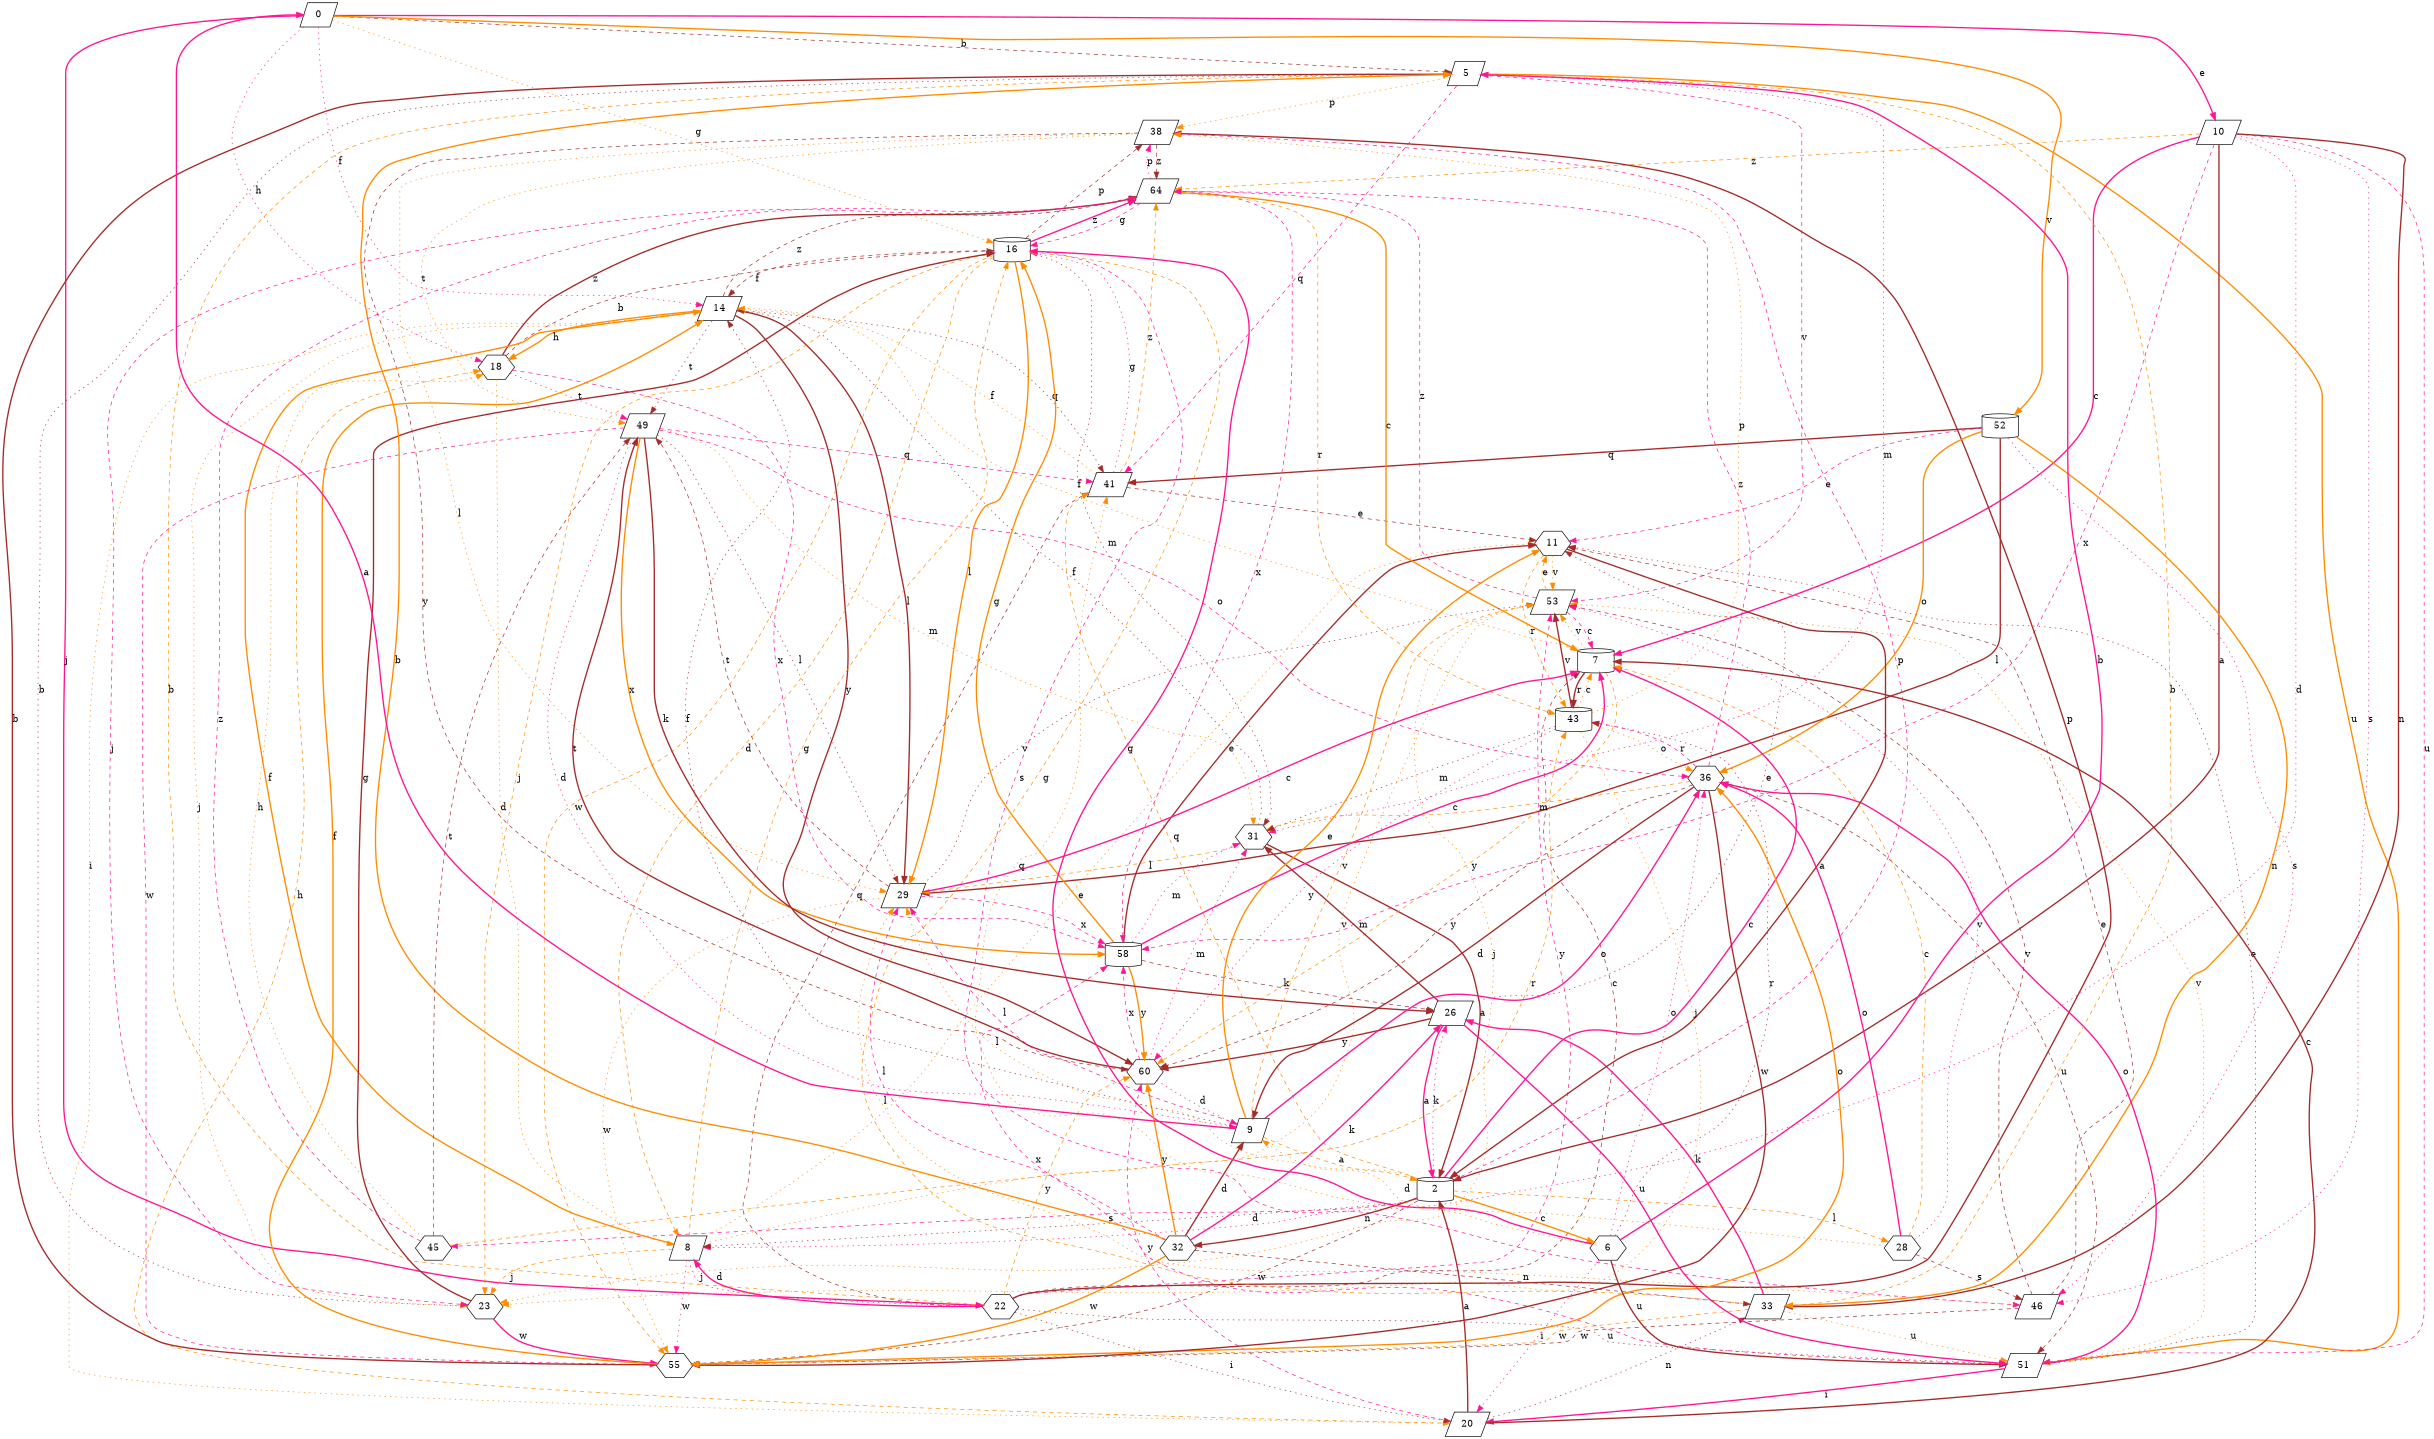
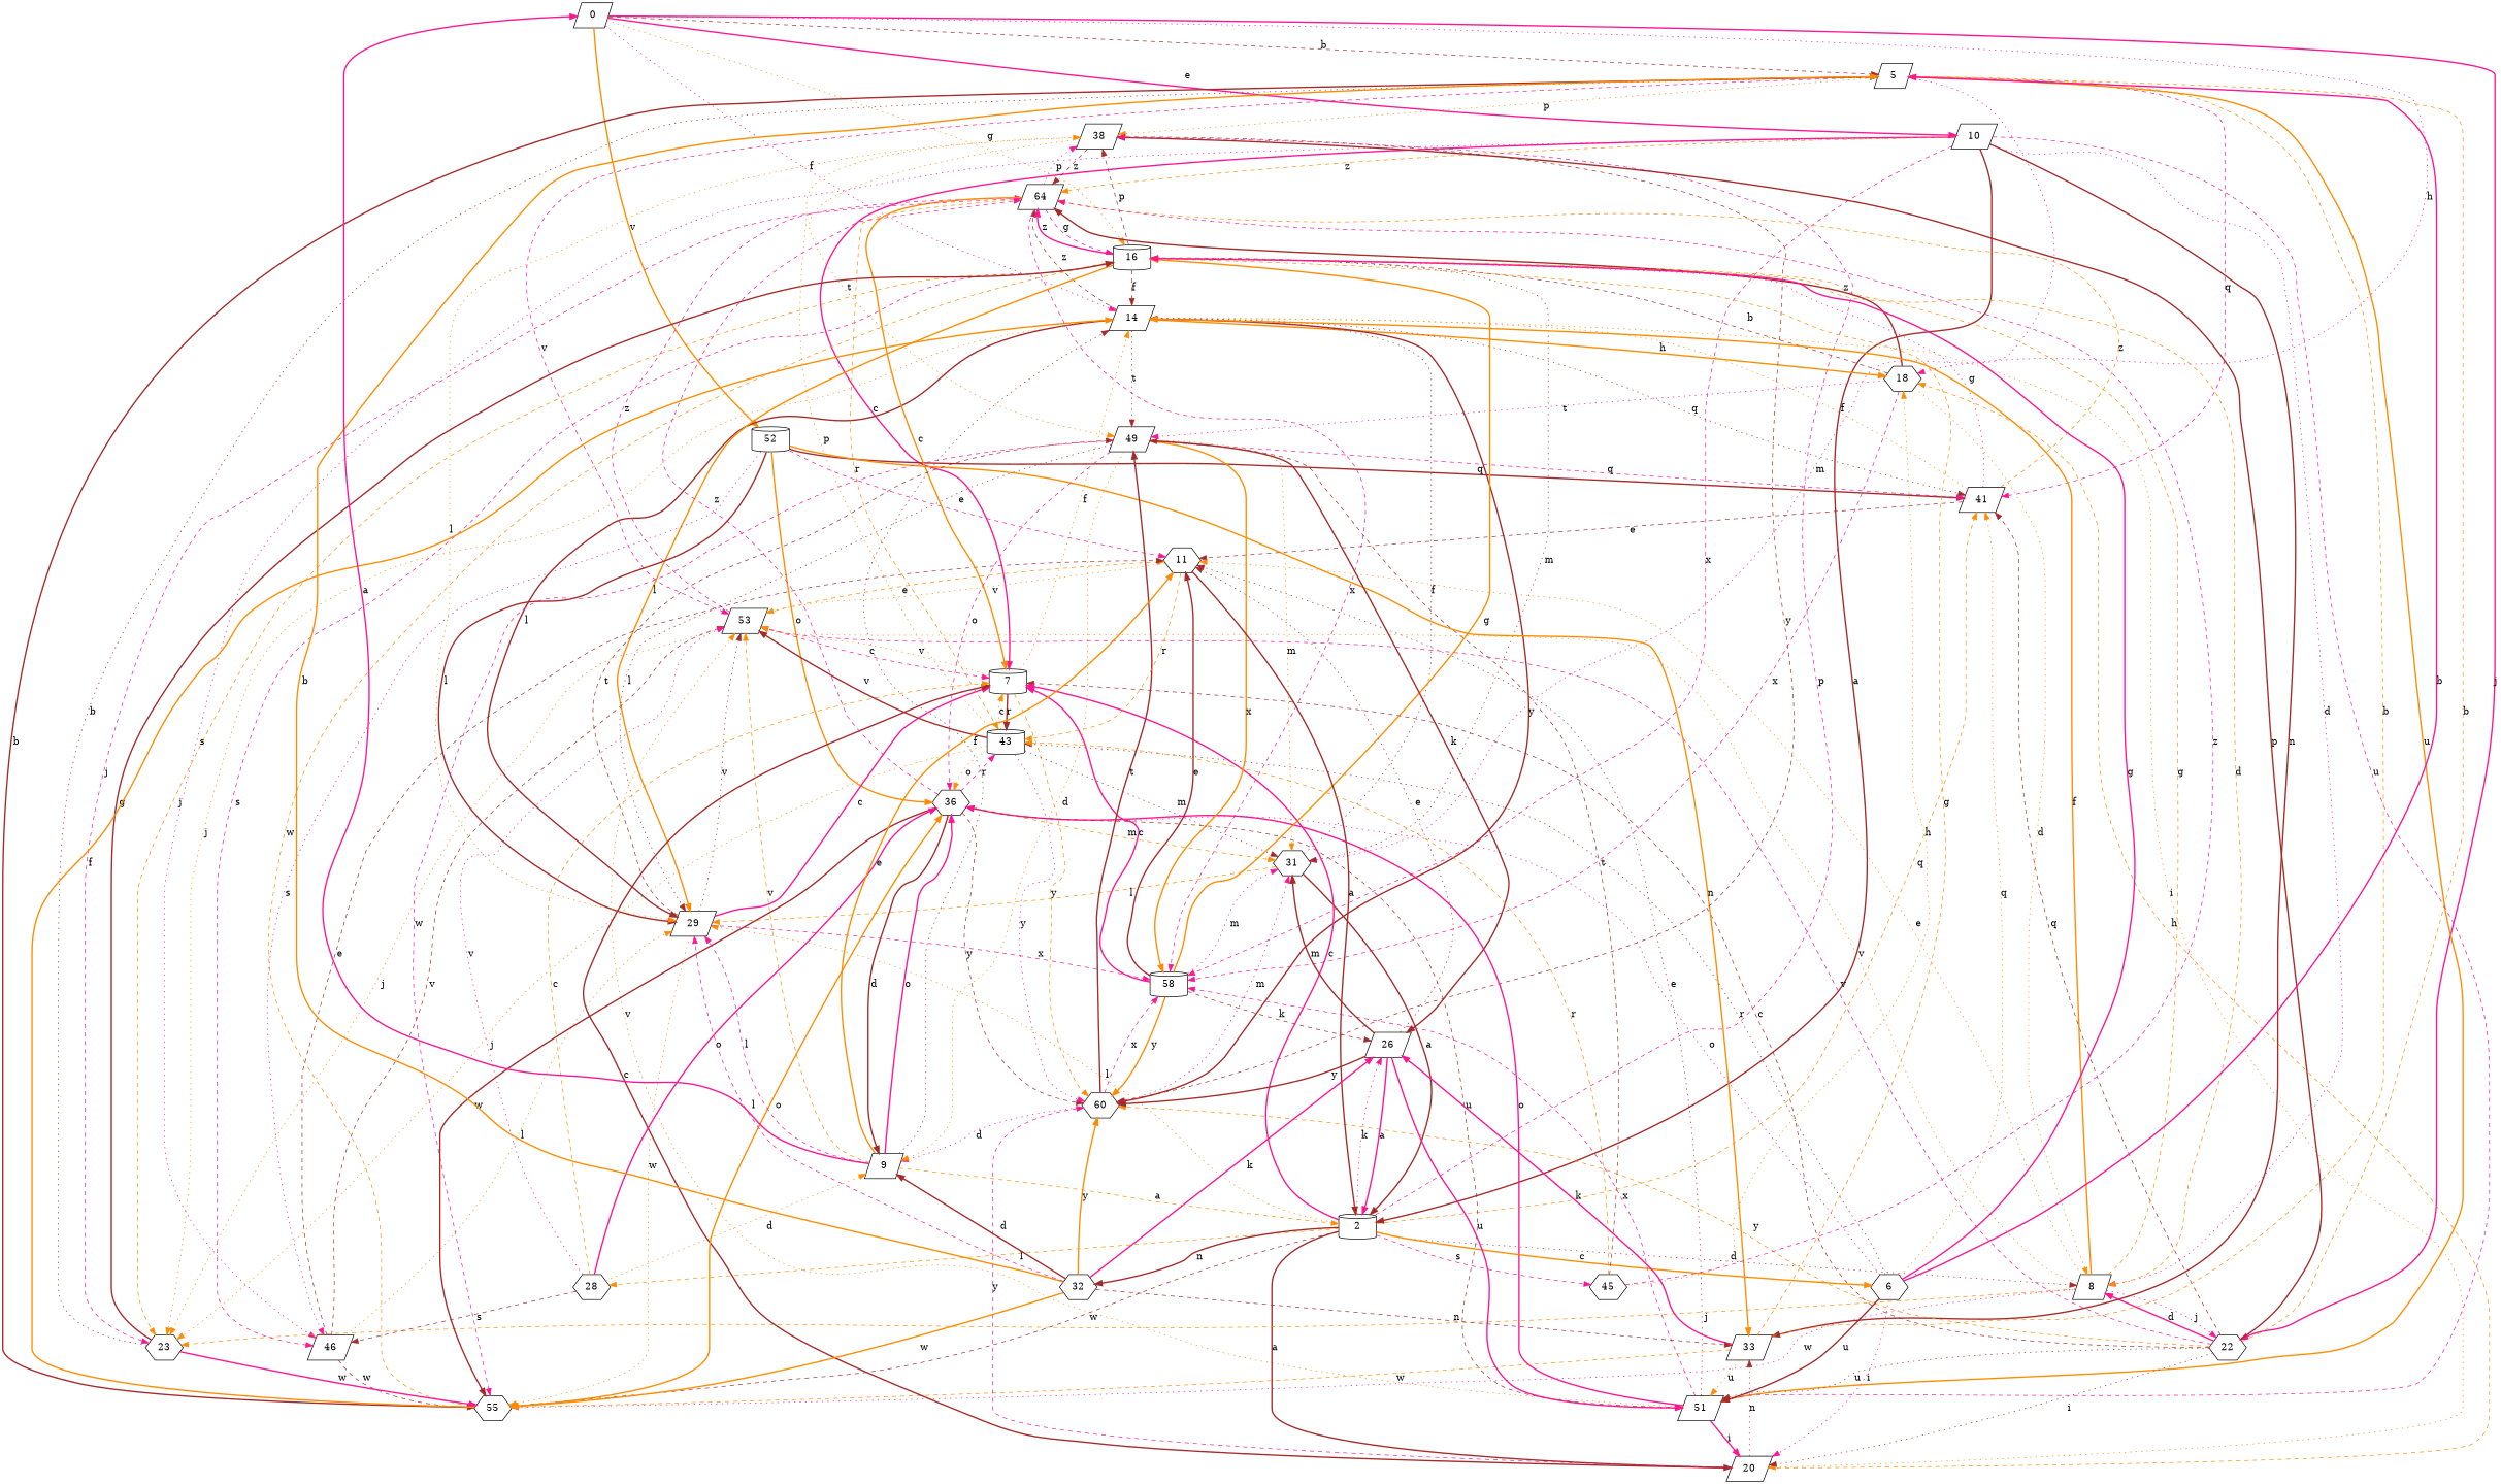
  strict digraph {
    node [shape=parallelogram]
    edge [color=darkorange style=dashed]
    0
    5
    10
    14
    16 [shape=cylinder]
    18 [shape=hexagon]
    22 [shape=hexagon]
    52 [shape=cylinder]
    38
    41
    31 [shape=hexagon]
    51
    53
    2 [shape=cylinder]
    7 [shape=cylinder]
    8
    33
    46
    58 [shape=cylinder]
    64
    29
    20
    60 [shape=hexagon]
    23 [shape=hexagon]
    49
    55 [shape=hexagon]
    36 [shape=hexagon]
    11 [shape=hexagon]
    6 [shape=hexagon]
    26
    28 [shape=hexagon]
    32 [shape=hexagon]
    45 [shape=hexagon]
    43 [shape=cylinder]
    9
    0 -> 5 [color=brown label=b]
    0 -> 10 [color=deeppink label=e style=bold]
    0 -> 14 [color=deeppink label=f style=dotted]
    0 -> 16 [label=g style=dotted]
    0 -> 18 [color=deeppink label=h style=dotted]
    0 -> 22 [color=deeppink label=j style=bold]
    0 -> 52 [label=v style=bold]
    5 -> 38 [label=p style=dotted]
    5 -> 41 [color=deeppink label=q]
    5 -> 31 [color=deeppink label=m style=dotted]
    5 -> 51 [label=u style=bold]
    5 -> 53 [color=deeppink label=v]
    10 -> 51 [color=deeppink label=u]
    10 -> 2 [color=brown label=a style=bold]
    10 -> 7 [color=deeppink label=c style=bold]
    10 -> 8 [color=deeppink label=d style=dotted]
    10 -> 33 [color=brown label=n style=bold]
    10 -> 46 [color=deeppink label=s style=dotted]
    10 -> 58 [color=deeppink label=x]
    10 -> 64 [label=z]
    14 -> 18 [label=h style=bold]
    14 -> 41 [color=brown label=q style=dotted]
    14 -> 64 [color=brown label=z]
    14 -> 29 [color=brown label=l style=bold]
    14 -> 20 [label=i style=dotted]
    14 -> 60 [color=brown label=y style=bold]
    14 -> 23 [label=j style=dotted]
    14 -> 49 [color=brown label=t style=dotted]
    16 -> 14 [color=brown label=f]
    16 -> 38 [color=brown label=p]
    16 -> 31 [color=brown label=m style=dotted]
    16 -> 8 [label=d]
    16 -> 46 [color=deeppink label=s]
    16 -> 64 [color=deeppink label=z style=bold]
    16 -> 29 [label=l style=bold]
    16 -> 23 [label=j]
    16 -> 55 [label=w]
    18 -> 16 [color=brown label=b]
    18 -> 8 [label=d style=dotted]
    18 -> 58 [color=deeppink label=x]
    18 -> 64 [color=brown label=z style=bold]
    18 -> 49 [color=deeppink label=t style=dotted]
    22 -> 5 [label=b]
    22 -> 38 [color=brown label=p style=bold]
    22 -> 41 [color=brown label=q]
    22 -> 51 [color=brown label=u style=dotted]
-   22 -> 53 [color=deeppink label=y]
+   22 -> 53 [color=deeppink label=v]
    22 -> 7 [color=brown label=c]
    22 -> 8 [color=deeppink label=d style=bold]
    22 -> 20 [color=brown label=i style=dotted]
    22 -> 60 [label=y]
    52 -> 41 [color=brown label=q style=bold]
    52 -> 33 [label=n style=bold]
    52 -> 46 [color=deeppink label=s style=dotted]
    52 -> 29 [color=brown label=l style=bold]
    52 -> 36 [label=o style=bold]
    52 -> 11 [color=deeppink label=e]
    38 -> 64 [color=brown label=z]
    38 -> 29 [label=l style=dotted]
    38 -> 60 [color=brown label=y]
    38 -> 49 [label=t style=dotted]
    41 -> 14 [label=f style=dotted]
    41 -> 16 [color=deeppink label=g style=dotted]
    41 -> 64 [label=z]
    41 -> 11 [color=brown label=e]
    31 -> 14 [color=brown label=f style=dotted]
    31 -> 2 [color=brown label=a style=bold]
    31 -> 29 [label=l]
    51 -> 53 [label=v style=dotted]
    51 -> 58 [color=deeppink label=x]
    51 -> 20 [color=deeppink label=i style=bold]
    51 -> 36 [color=deeppink label=o style=bold]
    51 -> 11 [color=brown label=e style=dotted]
    53 -> 7 [color=deeppink label=c]
    53 -> 64 [color=deeppink label=z]
    53 -> 23 [label=j style=dotted]
    53 -> 11 [label=e]
    2 -> 38 [color=deeppink label=p]
    2 -> 41 [label=q]
    2 -> 7 [color=deeppink label=c style=bold]
    2 -> 8 [color=brown label=d style=dotted]
    2 -> 29 [label=l style=dotted]
    2 -> 55 [color=brown label=w]
    2 -> 6 [label=c style=bold]
    2 -> 26 [color=deeppink label=k style=dotted]
    2 -> 28 [label=l]
    2 -> 32 [color=brown label=n style=bold]
    2 -> 45 [color=deeppink label=s]
    7 -> 14 [label=f style=dotted]
    7 -> 53 [label=v style=dotted]
    7 -> 60 [label=y]
    7 -> 43 [color=brown label=r style=bold]
    8 -> 14 [label=f style=bold]
    8 -> 16 [label=g]
    8 -> 22 [color=deeppink label=j style=dotted]
    8 -> 53 [label=v style=dotted]
    8 -> 23 [label=j]
    8 -> 55 [color=deeppink label=w style=dotted]
    8 -> 11 [label=e style=dotted]
    33 -> 5 [label=b]
    33 -> 16 [label=g]
    33 -> 51 [label=u style=dotted]
    33 -> 55 [label=w]
    33 -> 26 [color=deeppink label=k style=bold]
    46 -> 53 [color=brown label=v]
    46 -> 29 [label=l style=dotted]
    46 -> 55 [color=brown label=w]
    46 -> 11 [color=brown label=e]
    58 -> 16 [label=g style=bold]
    58 -> 31 [color=deeppink label=m style=dotted]
    58 -> 7 [color=deeppink label=c style=bold]
    58 -> 60 [label=y style=bold]
    58 -> 11 [color=brown label=e style=bold]
    58 -> 26 [color=brown label=k]
    64 -> 16 [color=deeppink label=g]
    64 -> 38 [color=deeppink label=p style=dotted]
    64 -> 7 [label=c style=bold]
    64 -> 58 [color=deeppink label=x]
    64 -> 23 [color=deeppink label=j]
    64 -> 43 [label=r]
    29 -> 53 [color=brown label=v style=dotted]
    29 -> 7 [color=deeppink label=c style=bold]
    29 -> 58 [color=deeppink label=x]
    29 -> 49 [color=brown label=t]
    29 -> 55 [label=w style=dotted]
    20 -> 18 [label=h]
-   20 -> 2 [color=brown label=a style=bold]
+   2 -> 20 [color=brown label=a style=bold]
    20 -> 7 [color=brown label=c style=bold]
    20 -> 33 [color=brown label=n style=dotted]
    20 -> 60 [color=deeppink label=y]
    60 -> 31 [color=deeppink label=m style=dotted]
    60 -> 58 [color=deeppink label=x]
    60 -> 49 [color=brown label=t style=bold]
    60 -> 9 [color=deeppink label=d style=dotted]
    23 -> 5 [color=brown label=b style=dotted]
    23 -> 16 [color=brown label=g style=bold]
    23 -> 55 [color=deeppink label=w style=bold]
    49 -> 41 [color=deeppink label=q]
    49 -> 31 [label=m style=dotted]
    49 -> 58 [label=x style=bold]
    49 -> 29 [color=brown label=l style=dotted]
    49 -> 55 [color=deeppink label=w]
    49 -> 36 [color=deeppink label=o]
    49 -> 26 [color=brown label=k style=bold]
-   49 -> 9 [color=deeppink label=d style=dotted]
+   49 -> 9 [label=d style=dotted]
    55 -> 5 [color=brown label=b style=bold]
    55 -> 14 [label=f style=bold]
    55 -> 36 [label=o style=bold]
    36 -> 31 [label=m]
    36 -> 51 [color=brown label=u]
    36 -> 64 [color=deeppink label=z]
    36 -> 60 [color=brown label=y]
    36 -> 55 [color=brown label=w style=bold]
    36 -> 43 [color=deeppink label=r]
    36 -> 9 [color=brown label=d style=bold]
    11 -> 53 [label=v style=dotted]
    11 -> 2 [color=brown label=a style=bold]
    11 -> 43 [label=r]
    6 -> 5 [color=deeppink label=b style=bold]
    6 -> 16 [color=deeppink label=g style=bold]
    6 -> 41 [label=q style=dotted]
    6 -> 51 [color=brown label=u style=bold]
    6 -> 20 [color=deeppink label=i style=dotted]
    6 -> 36 [color=deeppink label=o style=dotted]
    6 -> 43 [color=brown label=r style=dotted]
    26 -> 31 [color=brown label=m style=bold]
    26 -> 51 [color=deeppink label=u style=bold]
    26 -> 2 [color=deeppink label=a style=bold]
    26 -> 60 [color=brown label=y style=bold]
    26 -> 11 [color=brown label=e style=dotted]
    28 -> 53 [color=deeppink label=v style=dotted]
    28 -> 7 [label=c]
    28 -> 46 [color=brown label=s]
    28 -> 36 [color=deeppink label=o style=bold]
    28 -> 9 [label=d style=dotted]
    32 -> 5 [label=b style=bold]
    32 -> 33 [color=brown label=n]
    32 -> 29 [color=deeppink label=l]
    32 -> 60 [label=y style=bold]
    32 -> 55 [label=w style=bold]
    32 -> 26 [color=deeppink label=k style=bold]
    32 -> 9 [color=brown label=d style=bold]
    45 -> 18 [label=h style=dotted]
    45 -> 64 [color=deeppink label=z]
    45 -> 49 [color=brown label=t]
    45 -> 43 [label=r]
    43 -> 38 [label=p style=dotted]
    43 -> 31 [color=brown label=m style=dotted]
    43 -> 53 [color=brown label=v style=bold]
    43 -> 7 [label=c style=dotted]
    43 -> 60 [color=deeppink label=y style=dotted]
    43 -> 23 [label=j style=dotted]
    43 -> 36 [label=o style=dotted]
    9 -> 0 [color=deeppink label=a style=bold]
    9 -> 14 [color=brown label=f style=dotted]
    9 -> 53 [label=v]
    9 -> 2 [label=a]
    9 -> 29 [color=deeppink label=l]
    9 -> 36 [color=deeppink label=o style=bold]
    9 -> 11 [label=e style=bold]
  }
